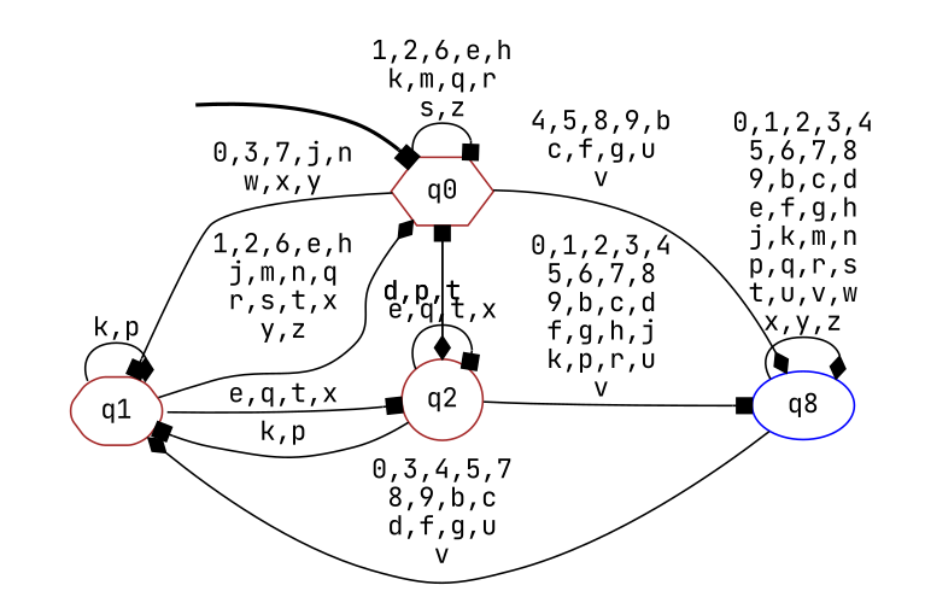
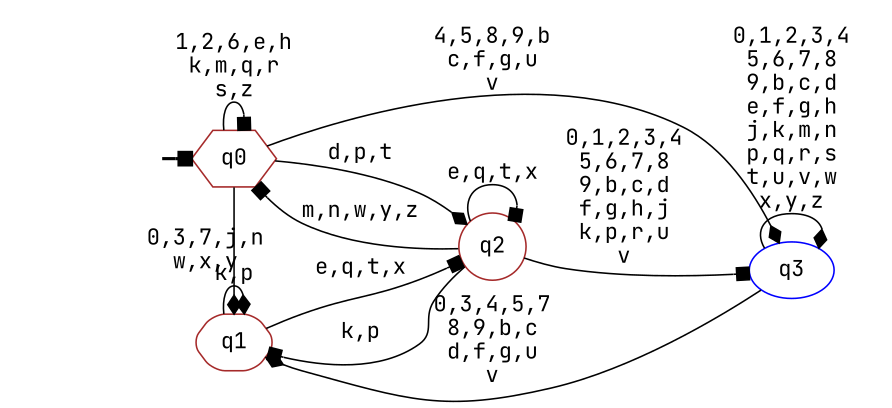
  digraph {
    fontname="JetBrains Mono"
    rankdir=LR
    node [fontname="JetBrains Mono" shape=hexagon style=filled color=brown fillcolor=white]
    edge [arrowhead=box fontname="JetBrains Mono"]
    __start0 [height=0 shape=none style=invis width=0 color="" fillcolor=""]
    n2 [label=q0]
    n3 [label=q1 style="rounded,filled"]
    n4 [label=q2 shape=circle style="rounded,filled"]
-   n5 [color=blue label=q8 shape=ellipse]
+   n5 [color=blue label=q3 shape=ellipse]
    subgraph cluster_1 {
      nodesep=0.15
      ranksep=0.15
      style=invis
      __start0
      n2
    }
    __start0 -> n2 [penwidth=2]
    n2 -> n2 [label="1,2,6,e,h\nk,m,q,r\ns,z"]
-   n2 -> n3 [label="0,3,7,j,n\nw,x,y"]
+   n2 -> n3 [arrowhead=diamond label="0,3,7,j,n\nw,x,y"]
    n2 -> n4 [arrowhead=diamond label="d,p,t"]
    n2 -> n5 [arrowhead=diamond label="4,5,8,9,b\nc,f,g,u\nv"]
-   n3 -> n2 [arrowhead=diamond label="1,2,6,e,h\nj,m,n,q\nr,s,t,x\ny,z"]
    n3 -> n3 [arrowhead=diamond label="k,p"]
    n3 -> n4 [label="e,q,t,x"]
-   n4 -> n2 [label="d,p,t"]
+   n4 -> n2 [label="m,n,w,y,z"]
    n4 -> n3 [label="k,p"]
    n4 -> n4 [label="e,q,t,x"]
    n4 -> n5 [label="0,1,2,3,4\n5,6,7,8\n9,b,c,d\nf,g,h,j\nk,p,r,u\nv"]
    n5 -> n3 [arrowhead=diamond label="0,3,4,5,7\n8,9,b,c\nd,f,g,u\nv"]
    n5 -> n5 [arrowhead=diamond label="0,1,2,3,4\n5,6,7,8\n9,b,c,d\ne,f,g,h\nj,k,m,n\np,q,r,s\nt,u,v,w\nx,y,z"]
  }
